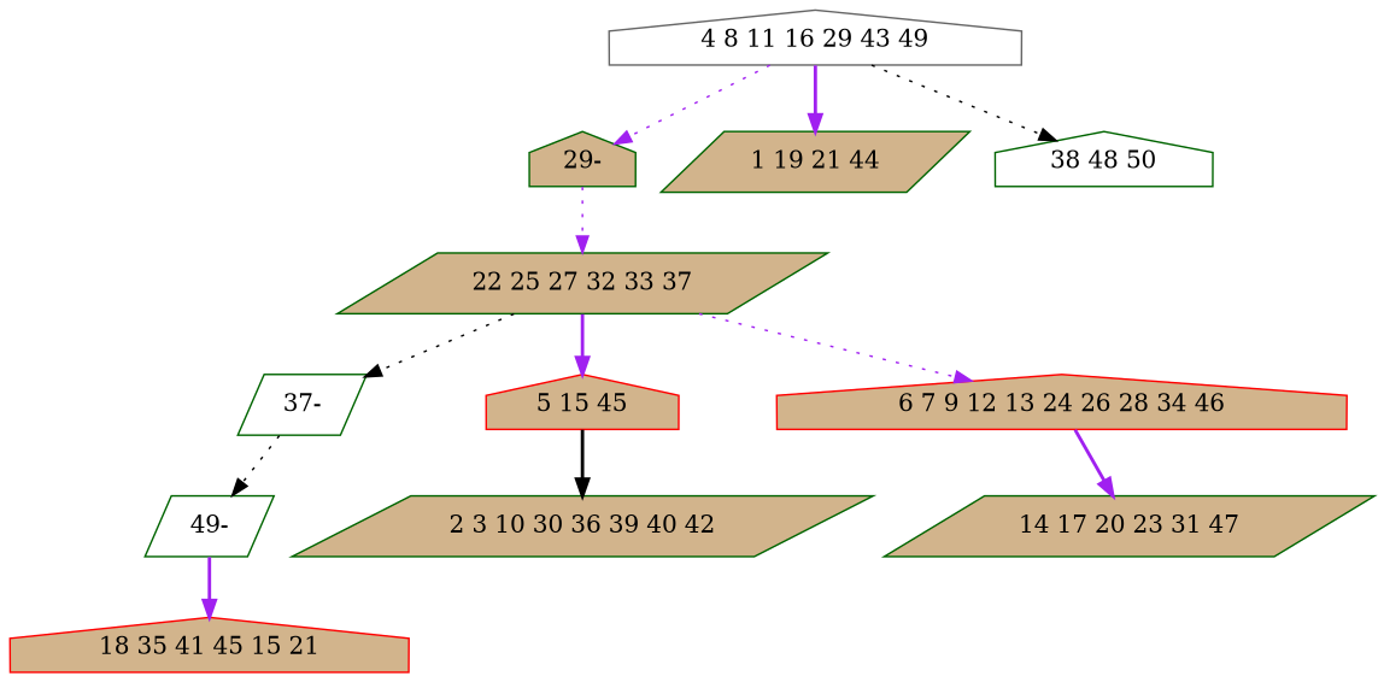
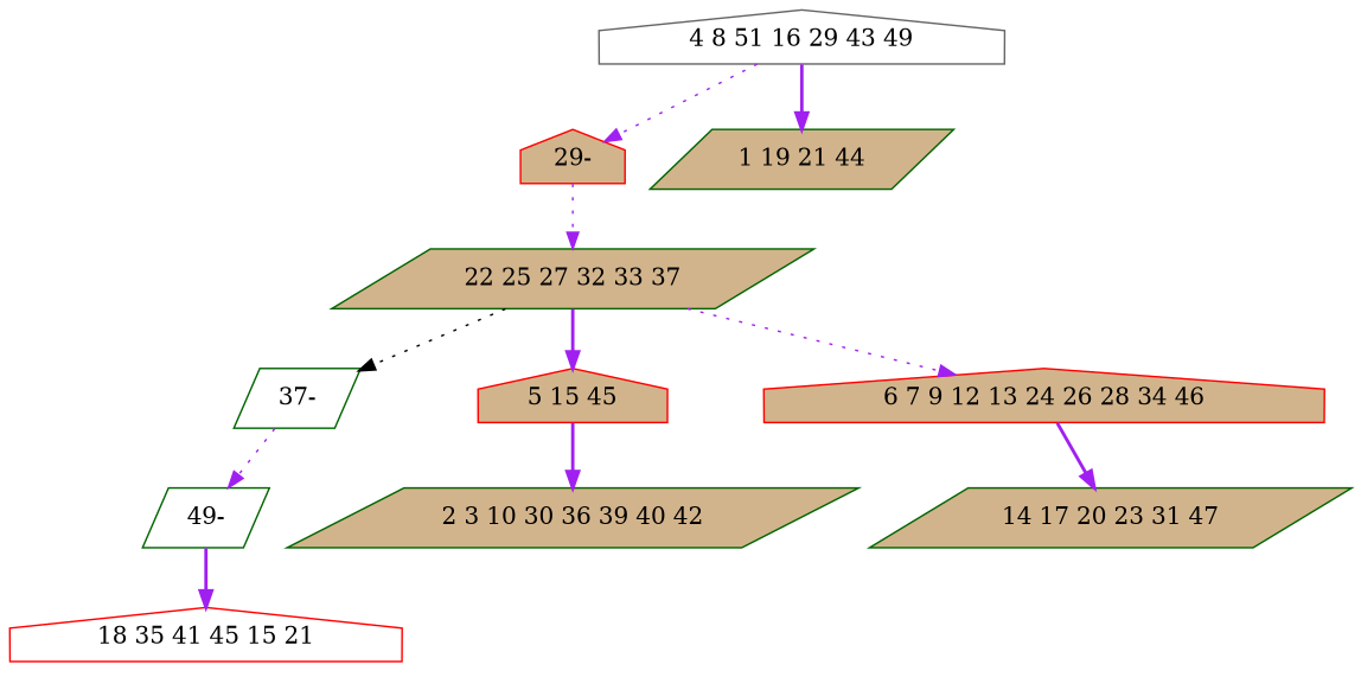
  digraph {
    node [color=darkgreen fillcolor=tan shape=house style=filled]
    edge [color=purple style=dotted]
-   n1 [color=gray40 fillcolor=white label="4 8 11 16 29 43 49"]
-   n2 [label="29-"]
+   n1 [color=gray40 fillcolor=white label="4 8 51 16 29 43 49"]
+   n2 [color=red label="29-"]
    n3 [label="1 19 21 44" shape=parallelogram]
-   n4 [fillcolor=white label="38 48 50"]
    n5 [label="22 25 27 32 33 37" shape=parallelogram]
    n6 [fillcolor=white label="37-" shape=parallelogram]
    n7 [color=red label="5 15 45"]
    n8 [color=red label="6 7 9 12 13 24 26 28 34 46"]
    n9 [fillcolor=white label="49-" shape=parallelogram]
    n10 [label="2 3 10 30 36 39 40 42" shape=parallelogram]
    n11 [label="14 17 20 23 31 47" shape=parallelogram]
-   n12 [color=red label="18 35 41 45 15 21"]
+   n12 [color=red fillcolor=white label="18 35 41 45 15 21"]
    n1 -> n2
    n1 -> n3 [style=bold]
-   n1 -> n4 [color=black]
    n2 -> n5
    n5 -> n6 [color=black]
    n5 -> n7 [style=bold]
    n5 -> n8
-   n6 -> n9 [color=black]
-   n7 -> n10 [color=black style=bold]
+   n6 -> n9
+   n7 -> n10 [style=bold]
    n8 -> n11 [style=bold]
    n9 -> n12 [style=bold]
  }
